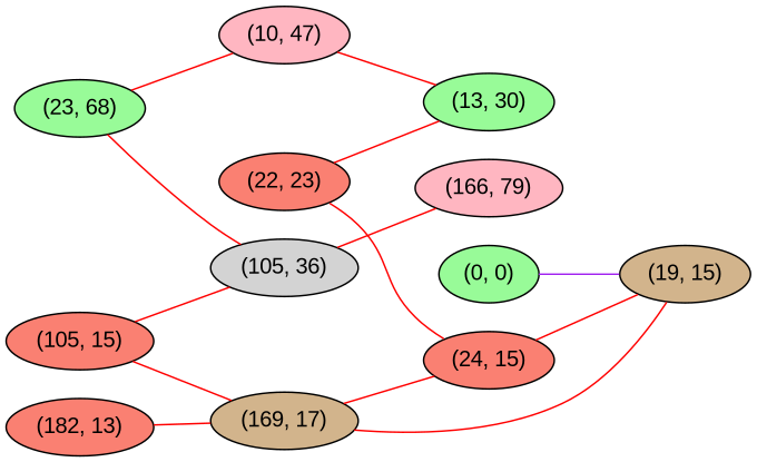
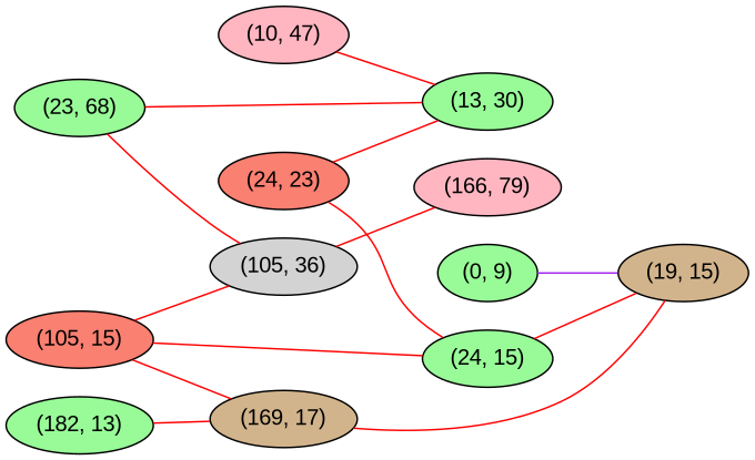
  graph {
    fontname="Liberation Sans"
    rankdir=LR
    node [fillcolor=palegreen fontname="Liberation Sans" style=filled]
    edge [color=red fontname="Liberation Sans" weight=1]
    "(10, 47)" [fillcolor=lightpink]
    "(23, 68)"
    "(105, 36)" [fillcolor=lightgrey]
    "(13, 30)"
    "(166, 79)" [fillcolor=lightpink]
    "(19, 15)" [fillcolor=tan]
-   "(0, 0)"
-   "(22, 23)" [fillcolor=salmon]
-   "(24, 15)" [fillcolor=salmon]
-   "(182, 13)" [fillcolor=salmon]
+   "(0, 0)" [label="(0, 9)"]
+   "(22, 23)" [fillcolor=salmon label="(24, 23)"]
+   "(24, 15)"
+   "(182, 13)"
    "(169, 17)" [fillcolor=tan]
    "(105, 15)" [fillcolor=salmon]
    "(10, 47)" -- "(13, 30)"
-   "(23, 68)" -- "(10, 47)"
+   "(23, 68)" -- "(13, 30)"
    "(23, 68)" -- "(105, 36)"
    "(105, 36)" -- "(166, 79)"
    "(0, 0)" -- "(19, 15)" [color=purple weight=4]
    "(22, 23)" -- "(13, 30)"
    "(22, 23)" -- "(24, 15)"
    "(24, 15)" -- "(19, 15)"
    "(182, 13)" -- "(169, 17)"
    "(169, 17)" -- "(19, 15)"
    "(105, 15)" -- "(105, 36)"
-   "(169, 17)" -- "(24, 15)"
+   "(105, 15)" -- "(24, 15)"
    "(105, 15)" -- "(169, 17)"
  }
